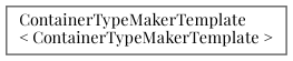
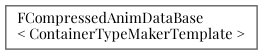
  digraph {
    rankdir=LR
    fontname="Playfair Display"
-   n1 [color=grey40 fillcolor=white fontname="Playfair Display" fontsize=10 height=0.2 label="ContainerTypeMakerTemplate\l\< ContainerTypeMakerTemplate \>" shape=box style=filled width=0.4]
+   n1 [color=grey40 fillcolor=white fontname="Playfair Display" fontsize=10 height=0.2 label="FCompressedAnimDataBase\l\< ContainerTypeMakerTemplate \>" shape=box style=filled width=0.4]
  }
